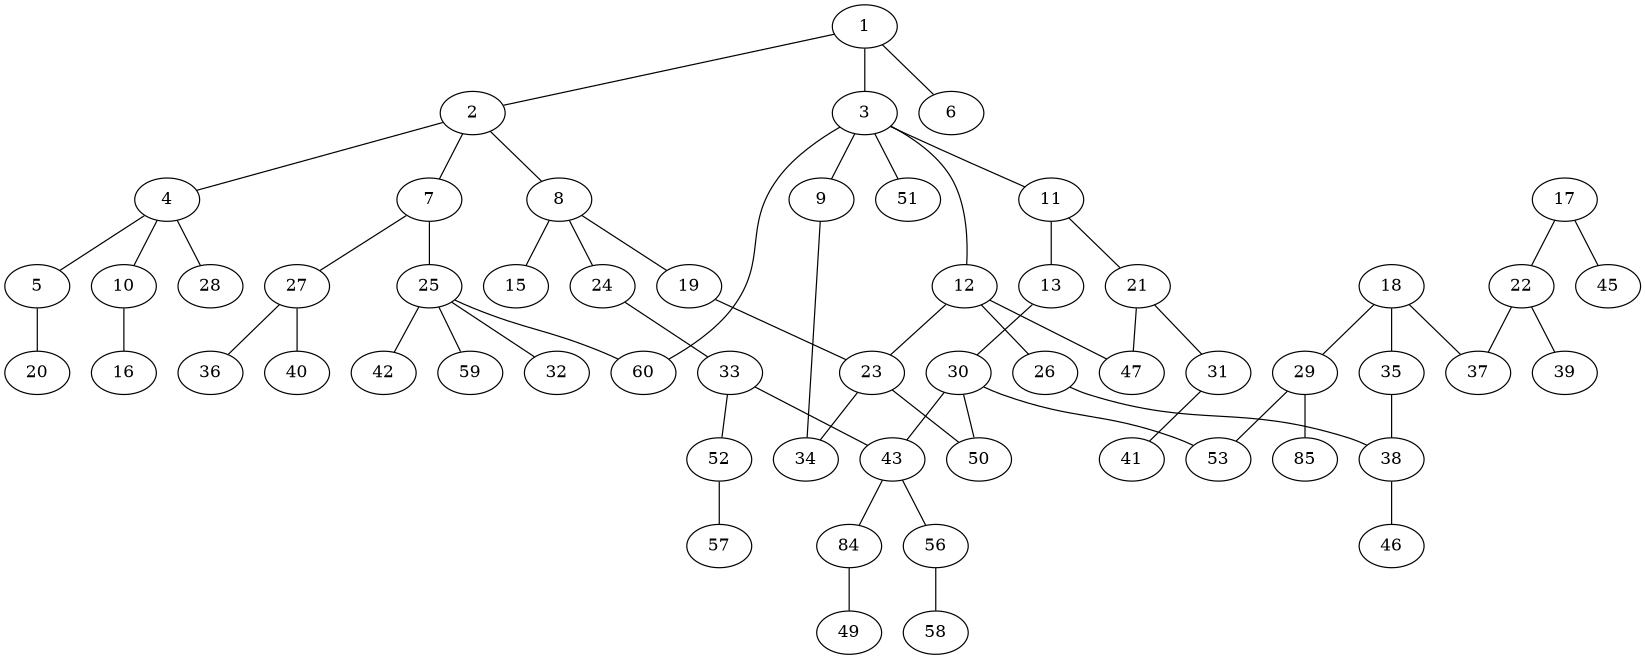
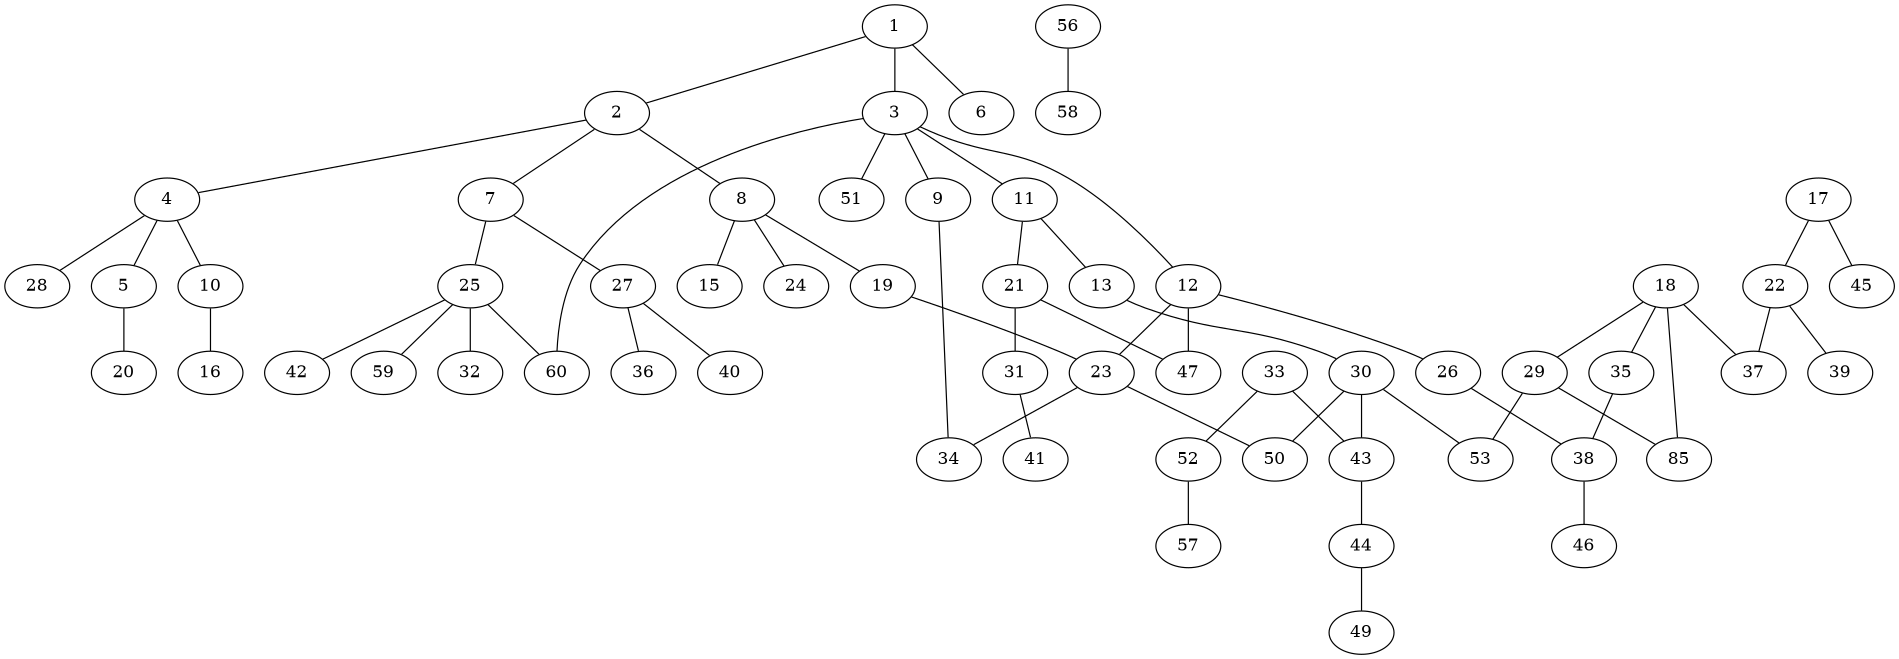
  graph {
    1
    2
    3
    6
    4
    7
    8
    9
    11
    12
    51
    60
    5
    10
    28
    25
    27
    15
    19
    24
    34
    13
    21
    23
    26
    47
    20
    16
    32
    42
    59
    36
    40
    17
    22
    45
    33
    30
    31
    50
    38
    46
    18
    29
    35
    37
    n47 [label=85]
    39
    43
    52
    53
    41
-   44 [label=84]
+   44
    56
    57
    49
    58
    1 -- 2
    1 -- 3
    1 -- 6
    2 -- 4
    2 -- 7
    2 -- 8
    3 -- 9
    3 -- 11
    3 -- 12
    3 -- 51
    3 -- 60
    4 -- 5
    4 -- 10
    4 -- 28
    7 -- 25
    7 -- 27
    8 -- 15
    8 -- 19
    8 -- 24
    9 -- 34
    11 -- 13
    11 -- 21
    12 -- 23
    12 -- 26
    12 -- 47
    5 -- 20
    10 -- 16
    25 -- 60
    25 -- 32
    25 -- 42
    25 -- 59
    27 -- 36
    27 -- 40
    19 -- 23
-   24 -- 33
    13 -- 30
    21 -- 47
    21 -- 31
    23 -- 34
    23 -- 50
    26 -- 38
    17 -- 22
    17 -- 45
    22 -- 37
    22 -- 39
    33 -- 43
    33 -- 52
    30 -- 50
    30 -- 43
    30 -- 53
    31 -- 41
    38 -- 46
    18 -- 29
    18 -- 35
    18 -- 37
+   18 -- n47
    29 -- n47
    29 -- 53
    35 -- 38
    43 -- 44
-   43 -- 56
    52 -- 57
    44 -- 49
    56 -- 58
  }
